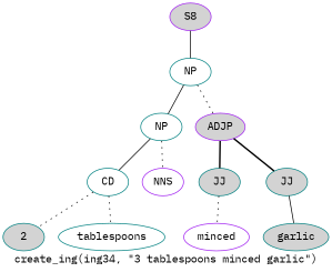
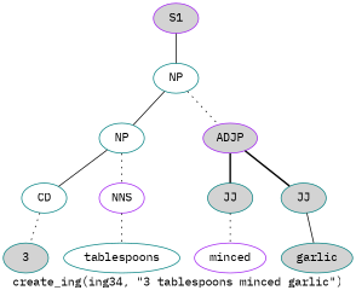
  graph {
    fontname="IBM Plex Mono"
    label="create_ing(ing34, \"3 tablespoons minced garlic\")"
    node [color=teal fillcolor=lightgrey fontname="IBM Plex Mono" style=filled]
    edge [fontname="IBM Plex Mono" style=dotted]
-   n1 [color=purple label=S8]
+   n1 [color=purple label=S1]
    n2 [fillcolor=white label=NP]
    n3 [fillcolor=white label=NP]
    n4 [color=purple label=ADJP]
    n5 [fillcolor=white label=CD]
    n6 [color=purple fillcolor=white label=NNS]
    n7 [label=JJ]
    n8 [label=JJ]
-   n9 [label=2]
+   n9 [label=3]
    n10 [fillcolor=white label=tablespoons]
    n11 [color=purple fillcolor=white label=minced]
    n12 [label=garlic]
    n1 -- n2 [style=solid]
    n2 -- n3 [style=solid]
    n2 -- n4
    n3 -- n5 [style=solid]
    n3 -- n6
    n4 -- n7 [style=bold]
    n4 -- n8 [style=bold]
    n5 -- n9
-   n5 -- n10
+   n6 -- n10
    n7 -- n11
    n8 -- n12 [style=solid]
  }
